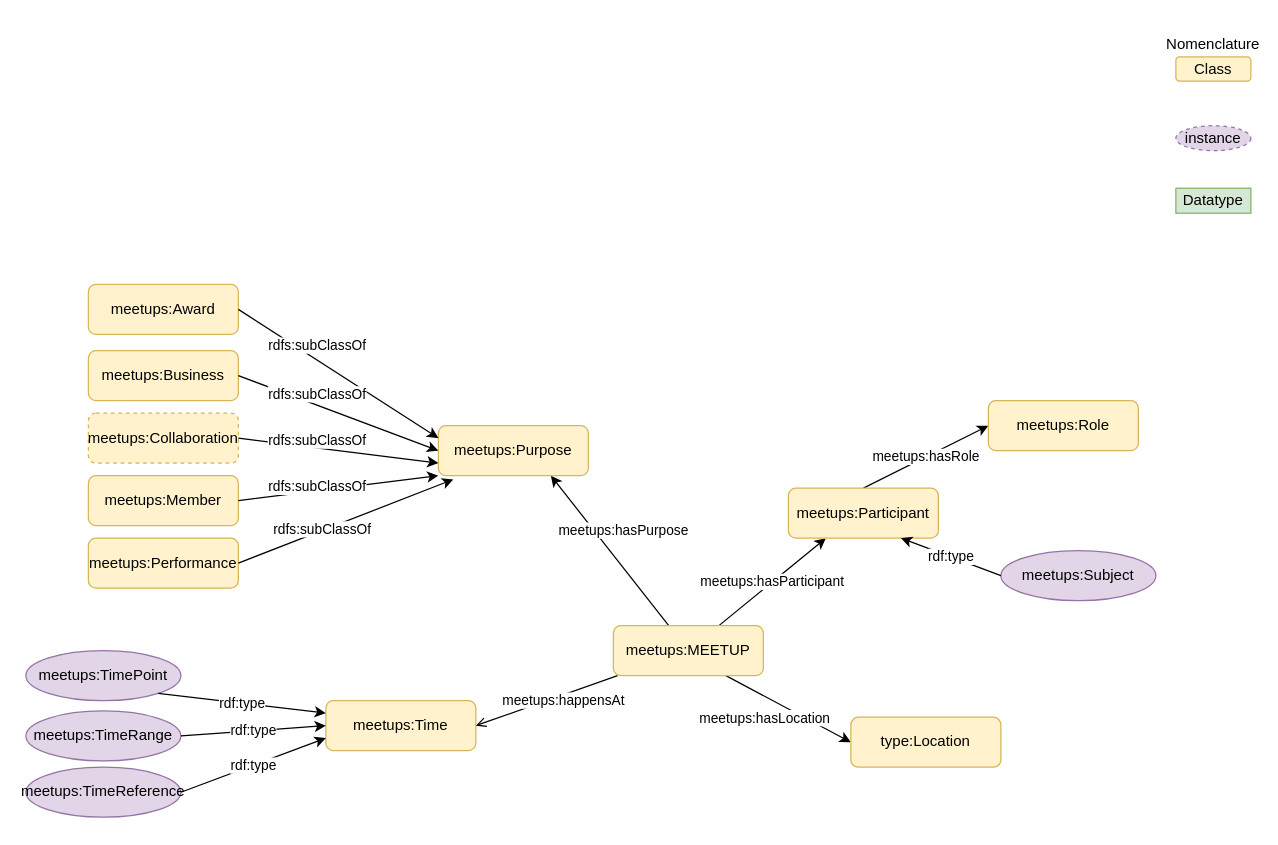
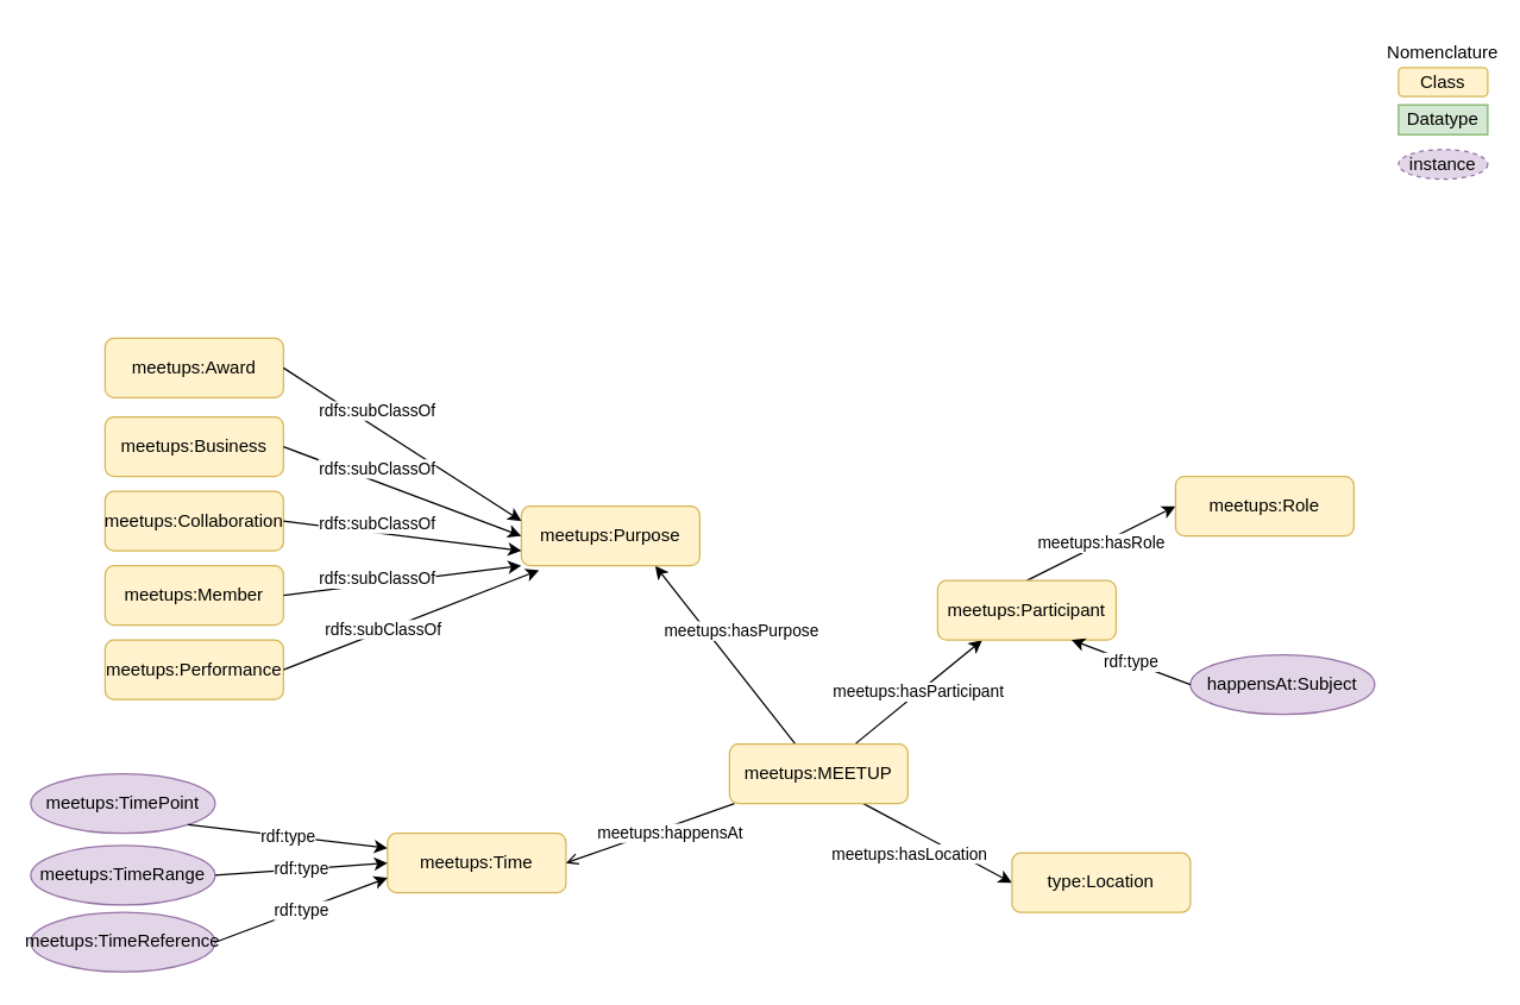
  <mxCell id="0" />
  <mxCell id="1" parent="0" />
  <mxCell id="2" value="Class" style="rounded=1;whiteSpace=wrap;html=1;fillColor=#fff2cc;strokeColor=#d6b656;" parent="1" vertex="1"><mxGeometry x="940" y="45" width="60" height="19.33" as="geometry" /></mxCell>
- <mxCell id="3" value="Datatype" style="rounded=0;whiteSpace=wrap;html=1;fillColor=#d5e8d4;strokeColor=#82b366;" parent="1" vertex="1"><mxGeometry x="940" y="150.08" width="60" height="20" as="geometry" /></mxCell>
+ <mxCell id="3" value="Datatype" style="rounded=0;whiteSpace=wrap;html=1;fillColor=#d5e8d4;strokeColor=#82b366;" parent="1" vertex="1"><mxGeometry x="940" y="70.08" width="60" height="20" as="geometry" /></mxCell>
  <mxCell id="4" value="instance" style="ellipse;whiteSpace=wrap;html=1;fillColor=#e1d5e7;strokeColor=#9673a6;dashed=1;" parent="1" vertex="1"><mxGeometry x="940" y="100.08" width="60" height="19.92" as="geometry" /></mxCell>
  <mxCell id="5" value="meetups:Time" style="rounded=1;whiteSpace=wrap;html=1;fillColor=#fff2cc;strokeColor=#d6b656;" parent="1" vertex="1"><mxGeometry y="560" width="120" height="40" as="geometry" x="260" /></mxCell>
  <mxCell id="6" value="meetups:TimePoint" style="ellipse;whiteSpace=wrap;html=1;fillColor=#e1d5e7;strokeColor=#9673a6;" parent="1" vertex="1"><mxGeometry x="20" y="520" width="124" height="40" as="geometry" /></mxCell>
  <mxCell id="7" value="meetups:TimeRange" style="ellipse;whiteSpace=wrap;html=1;fillColor=#e1d5e7;strokeColor=#9673a6;" parent="1" vertex="1"><mxGeometry x="20" y="568.29" width="124" height="40" as="geometry" /></mxCell>
  <mxCell id="8" value="meetups:TimeReference" style="ellipse;whiteSpace=wrap;html=1;fillColor=#e1d5e7;strokeColor=#9673a6;" parent="1" vertex="1"><mxGeometry x="20" y="613.29" width="124" height="40" as="geometry" /></mxCell>
  <mxCell id="9" value="rdf:type" style="endArrow=classic;html=1;rounded=0;entryX=0;entryY=0.25;entryDx=0;entryDy=0;exitX=1;exitY=1;exitDx=0;exitDy=0;" parent="1" source="6" target="5" edge="1"><mxGeometry width="50" height="50" relative="1" as="geometry"><mxPoint x="134" y="584.64" as="sourcePoint" /><mxPoint x="201.5" y="659.22" as="targetPoint" /></mxGeometry></mxCell>
  <mxCell id="10" value="rdf:type" style="endArrow=classic;html=1;rounded=0;exitX=1;exitY=0.5;exitDx=0;exitDy=0;entryX=0;entryY=0.75;entryDx=0;entryDy=0;" parent="1" source="8" target="5" edge="1"><mxGeometry width="50" height="50" relative="1" as="geometry"><mxPoint x="251.63" y="710" as="sourcePoint" /><mxPoint x="174" y="559.14" as="targetPoint" /></mxGeometry></mxCell>
  <mxCell id="11" value="rdf:type" style="endArrow=classic;html=1;rounded=0;entryX=0;entryY=0.5;entryDx=0;entryDy=0;exitX=1;exitY=0.5;exitDx=0;exitDy=0;" parent="1" source="7" target="5" edge="1"><mxGeometry width="50" height="50" relative="1" as="geometry"><mxPoint x="124" y="626.64" as="sourcePoint" /><mxPoint x="174" y="549.14" as="targetPoint" /></mxGeometry></mxCell>
  <mxCell id="12" value="Nomenclature" style="text;html=1;strokeColor=none;fillColor=none;align=center;verticalAlign=middle;whiteSpace=wrap;rounded=0;" parent="1" vertex="1"><mxGeometry x="940" y="20" width="60" height="30" as="geometry" /></mxCell>
  <mxCell id="13" style="edgeStyle=none;rounded=0;orthogonalLoop=1;jettySize=auto;html=1;entryX=0;entryY=0.5;entryDx=0;entryDy=0;exitX=0.75;exitY=1;exitDx=0;exitDy=0;" parent="1" source="19" target="23" edge="1"><mxGeometry relative="1" as="geometry" /></mxCell>
  <mxCell id="14" value="meetups:hasLocation" style="edgeLabel;html=1;align=center;verticalAlign=middle;resizable=0;points=[];" parent="13" vertex="1" connectable="0"><mxGeometry x="0.292" y="-2" relative="1" as="geometry"><mxPoint x="-33" y="-3" as="offset" /></mxGeometry></mxCell>
  <mxCell id="15" value="meetups:hasParticipant" style="edgeStyle=none;rounded=0;orthogonalLoop=1;jettySize=auto;html=1;entryX=0.25;entryY=1;entryDx=0;entryDy=0;" parent="1" source="19" target="22" edge="1"><mxGeometry relative="1" as="geometry"><mxPoint x="500" y="450" as="sourcePoint" /></mxGeometry></mxCell>
  <mxCell id="16" style="edgeStyle=none;rounded=0;orthogonalLoop=1;jettySize=auto;html=1;entryX=0.75;entryY=1;entryDx=0;entryDy=0;" parent="1" source="19" target="20" edge="1"><mxGeometry relative="1" as="geometry" /></mxCell>
  <mxCell id="17" value="meetups:hasPurpose" style="edgeLabel;html=1;align=center;verticalAlign=middle;resizable=0;points=[];" parent="16" vertex="1" connectable="0"><mxGeometry x="0.261" y="3" relative="1" as="geometry"><mxPoint x="25" y="-3" as="offset" /></mxGeometry></mxCell>
  <mxCell id="18" value="meetups:happensAt" style="edgeStyle=none;rounded=0;orthogonalLoop=1;jettySize=auto;html=1;entryX=1;entryY=0.5;entryDx=0;entryDy=0;endArrow=open;" parent="1" source="19" target="5" edge="1"><mxGeometry x="-0.209" y="4" relative="1" as="geometry"><mxPoint x="1" as="offset" /></mxGeometry></mxCell>
  <mxCell id="19" value="meetups:MEETUP" style="rounded=1;whiteSpace=wrap;html=1;fillColor=#fff2cc;strokeColor=#d6b656;" parent="1" vertex="1"><mxGeometry x="490" y="500" width="120" height="40" as="geometry" /></mxCell>
  <mxCell id="20" value="meetups:Purpose" style="rounded=1;whiteSpace=wrap;html=1;fillColor=#fff2cc;strokeColor=#d6b656;" parent="1" vertex="1"><mxGeometry x="350" y="340" width="120" height="40" as="geometry" /></mxCell>
  <mxCell id="21" value="meetups:hasRole" style="edgeStyle=none;rounded=0;orthogonalLoop=1;jettySize=auto;html=1;exitX=0.5;exitY=0;exitDx=0;exitDy=0;entryX=0;entryY=0.5;entryDx=0;entryDy=0;" parent="1" source="22" target="24" edge="1"><mxGeometry relative="1" as="geometry" /></mxCell>
  <mxCell id="22" value="meetups:Participant" style="rounded=1;whiteSpace=wrap;html=1;fillColor=#fff2cc;strokeColor=#d6b656;" parent="1" vertex="1"><mxGeometry x="630" y="390" width="120" height="40" as="geometry" /></mxCell>
  <mxCell id="23" value="type:Location" style="rounded=1;whiteSpace=wrap;html=1;fillColor=#fff2cc;strokeColor=#d6b656;" parent="1" vertex="1"><mxGeometry x="680" y="573.29" width="120" height="40" as="geometry" /></mxCell>
  <mxCell id="24" value="meetups:Role" style="rounded=1;whiteSpace=wrap;html=1;fillColor=#fff2cc;strokeColor=#d6b656;" parent="1" vertex="1"><mxGeometry x="790" y="320" width="120" height="40" as="geometry" /></mxCell>
- <mxCell id="25" value="meetups:Subject" style="ellipse;whiteSpace=wrap;html=1;fillColor=#e1d5e7;strokeColor=#9673a6;" parent="1" vertex="1"><mxGeometry x="800" y="440" width="124" height="40" as="geometry" /></mxCell>
+ <mxCell id="25" value="happensAt:Subject" style="ellipse;whiteSpace=wrap;html=1;fillColor=#e1d5e7;strokeColor=#9673a6;" parent="1" vertex="1"><mxGeometry x="800" y="440" width="124" height="40" as="geometry" /></mxCell>
  <mxCell id="26" value="rdf:type" style="endArrow=classic;html=1;rounded=0;entryX=0.75;entryY=1;entryDx=0;entryDy=0;exitX=0;exitY=0.5;exitDx=0;exitDy=0;" parent="1" source="25" target="22" edge="1"><mxGeometry width="50" height="50" relative="1" as="geometry"><mxPoint x="584" y="364.64" as="sourcePoint" /><mxPoint x="710" y="350" as="targetPoint" /></mxGeometry></mxCell>
  <mxCell id="27" value="meetups:Award" style="rounded=1;whiteSpace=wrap;html=1;fillColor=#fff2cc;strokeColor=#d6b656;" parent="1" vertex="1"><mxGeometry x="70" y="227" width="120" height="40" as="geometry" /></mxCell>
  <mxCell id="28" value="" style="endArrow=classic;html=1;rounded=0;exitX=1;exitY=0.5;exitDx=0;exitDy=0;entryX=0;entryY=0.25;entryDx=0;entryDy=0;" parent="1" source="27" target="20" edge="1"><mxGeometry width="50" height="50" relative="1" as="geometry"><mxPoint x="210" y="400" as="sourcePoint" /><mxPoint x="320" y="353.21" as="targetPoint" /></mxGeometry></mxCell>
  <mxCell id="29" value="rdfs:subClassOf" style="edgeLabel;html=1;align=center;verticalAlign=middle;resizable=0;points=[];" parent="28" vertex="1" connectable="0"><mxGeometry x="-0.344" y="1" relative="1" as="geometry"><mxPoint x="10" y="-4" as="offset" /></mxGeometry></mxCell>
  <mxCell id="30" value="meetups:Business" style="rounded=1;whiteSpace=wrap;html=1;fillColor=#fff2cc;strokeColor=#d6b656;" parent="1" vertex="1"><mxGeometry x="70" y="280" width="120" height="40" as="geometry" /></mxCell>
  <mxCell id="31" value="" style="endArrow=classic;html=1;rounded=0;exitX=1;exitY=0.5;exitDx=0;exitDy=0;entryX=0;entryY=0.5;entryDx=0;entryDy=0;" parent="1" source="30" target="20" edge="1"><mxGeometry width="50" height="50" relative="1" as="geometry"><mxPoint x="210" y="455" as="sourcePoint" /><mxPoint x="350" y="405" as="targetPoint" /></mxGeometry></mxCell>
  <mxCell id="32" value="rdfs:subClassOf" style="edgeLabel;html=1;align=center;verticalAlign=middle;resizable=0;points=[];" parent="31" vertex="1" connectable="0"><mxGeometry x="-0.344" y="1" relative="1" as="geometry"><mxPoint x="10" y="-4" as="offset" /></mxGeometry></mxCell>
- <mxCell id="33" value="meetups:Collaboration" style="rounded=1;whiteSpace=wrap;html=1;fillColor=#fff2cc;strokeColor=#d6b656;dashed=1;" parent="1" vertex="1"><mxGeometry x="70" y="330" width="120" height="40" as="geometry" /></mxCell>
+ <mxCell id="33" value="meetups:Collaboration" style="rounded=1;whiteSpace=wrap;html=1;fillColor=#fff2cc;strokeColor=#d6b656;" parent="1" vertex="1"><mxGeometry x="70" y="330" width="120" height="40" as="geometry" /></mxCell>
  <mxCell id="34" value="" style="endArrow=classic;html=1;rounded=0;exitX=1;exitY=0.5;exitDx=0;exitDy=0;entryX=0;entryY=0.75;entryDx=0;entryDy=0;" parent="1" source="33" target="20" edge="1"><mxGeometry width="50" height="50" relative="1" as="geometry"><mxPoint x="210" y="510" as="sourcePoint" /><mxPoint x="350" y="460" as="targetPoint" /></mxGeometry></mxCell>
  <mxCell id="35" value="rdfs:subClassOf" style="edgeLabel;html=1;align=center;verticalAlign=middle;resizable=0;points=[];" parent="34" vertex="1" connectable="0"><mxGeometry x="-0.344" y="1" relative="1" as="geometry"><mxPoint x="10" y="-4" as="offset" /></mxGeometry></mxCell>
  <mxCell id="36" value="meetups:Member" style="rounded=1;whiteSpace=wrap;html=1;fillColor=#fff2cc;strokeColor=#d6b656;" parent="1" vertex="1"><mxGeometry x="70" y="380" width="120" height="40" as="geometry" /></mxCell>
  <mxCell id="37" value="" style="endArrow=classic;html=1;rounded=0;exitX=1;exitY=0.5;exitDx=0;exitDy=0;entryX=0;entryY=1;entryDx=0;entryDy=0;" parent="1" source="36" target="20" edge="1"><mxGeometry width="50" height="50" relative="1" as="geometry"><mxPoint x="210" y="560" as="sourcePoint" /><mxPoint x="350" y="420" as="targetPoint" /></mxGeometry></mxCell>
  <mxCell id="38" value="rdfs:subClassOf" style="edgeLabel;html=1;align=center;verticalAlign=middle;resizable=0;points=[];" parent="37" vertex="1" connectable="0"><mxGeometry x="-0.344" y="1" relative="1" as="geometry"><mxPoint x="10" y="-4" as="offset" /></mxGeometry></mxCell>
  <mxCell id="39" value="meetups:Performance" style="rounded=1;whiteSpace=wrap;html=1;fillColor=#fff2cc;strokeColor=#d6b656;" parent="1" vertex="1"><mxGeometry x="70" y="430" width="120" height="40" as="geometry" /></mxCell>
  <mxCell id="40" value="" style="endArrow=classic;html=1;rounded=0;exitX=1;exitY=0.5;exitDx=0;exitDy=0;entryX=0.1;entryY=1.075;entryDx=0;entryDy=0;entryPerimeter=0;" parent="1" source="39" target="20" edge="1"><mxGeometry width="50" height="50" relative="1" as="geometry"><mxPoint x="310" y="610" as="sourcePoint" /><mxPoint x="450" y="430" as="targetPoint" /></mxGeometry></mxCell>
  <mxCell id="41" value="rdfs:subClassOf" style="edgeLabel;html=1;align=center;verticalAlign=middle;resizable=0;points=[];" parent="40" vertex="1" connectable="0"><mxGeometry x="-0.344" y="1" relative="1" as="geometry"><mxPoint x="10" y="-4" as="offset" /></mxGeometry></mxCell>
